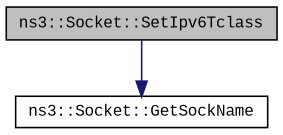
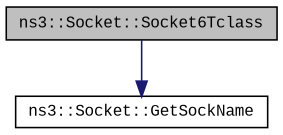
  digraph {
    rankdir=TB
    fontname="Liberation Mono"
    node [color=black fontname="Liberation Mono" fontsize=10 shape=record style=filled]
-   n1 [fillcolor=grey75 fontcolor=black height=0.2 label="ns3::Socket::SetIpv6Tclass" width=0.4]
+   n1 [fillcolor=grey75 fontcolor=black height=0.2 label="ns3::Socket::Socket6Tclass" width=0.4]
    n2 [fillcolor=white height=0.2 label="ns3::Socket::GetSockName" width=0.4]
    n1 -> n2 [color=midnightblue fontname="Liberation Mono" fontsize=10 labelfontname=Helvetica labelfontsize=10 style=solid]
  }
